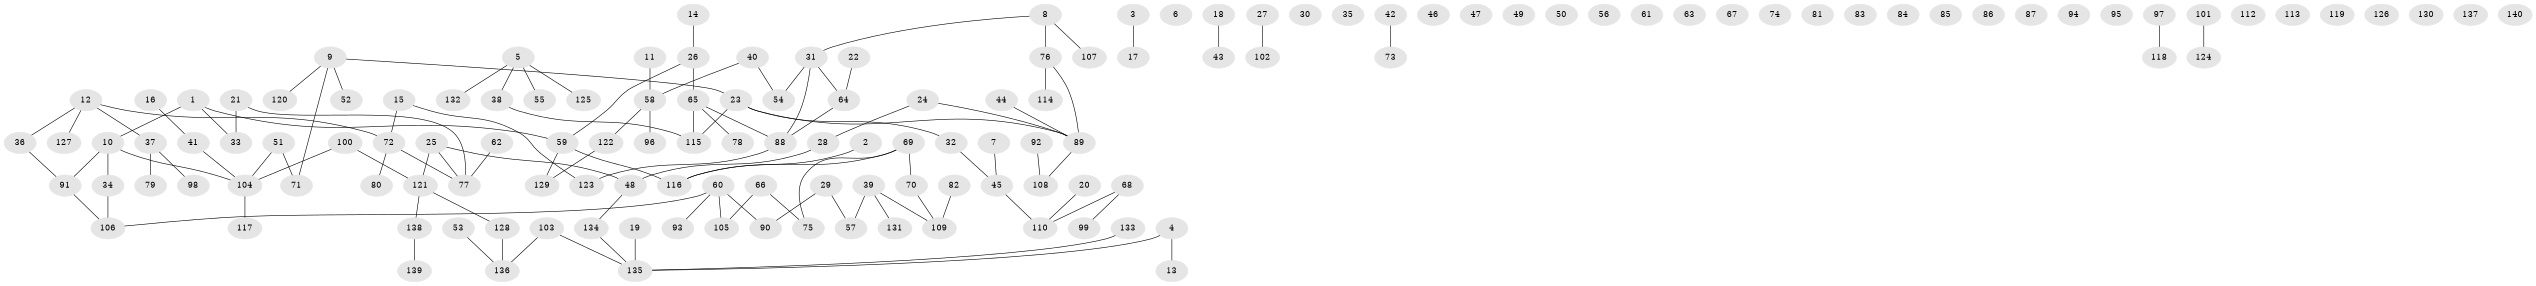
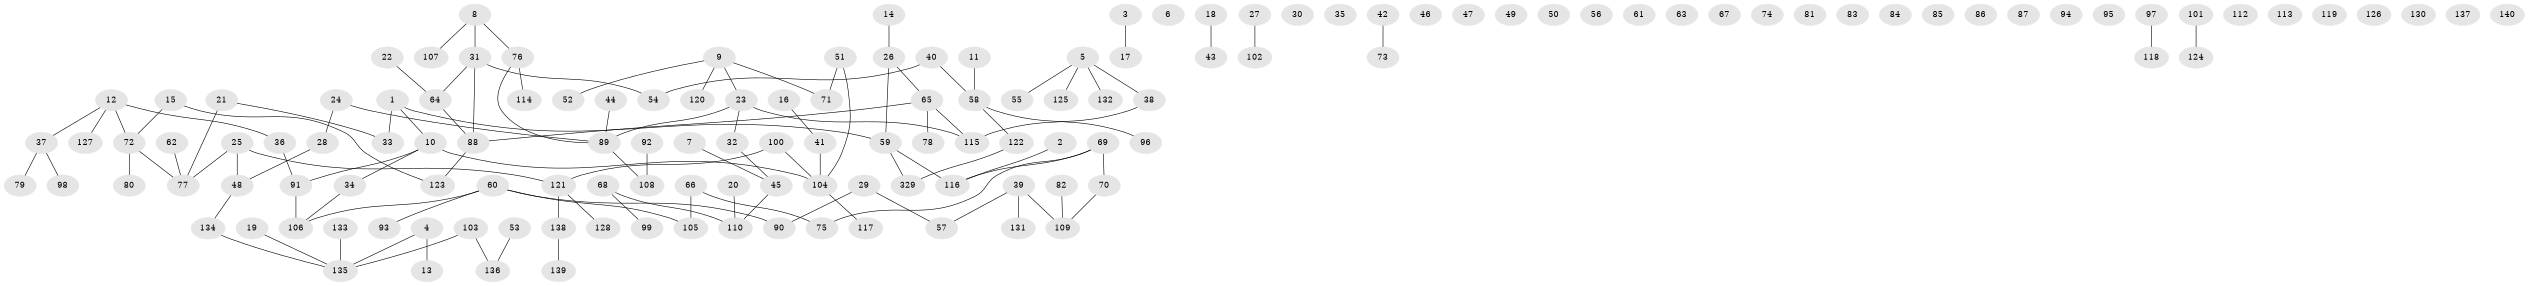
  graph {
    node [color=gray90 style=filled]
    1
    10
    33
    59
    34
    91
    104
    116
-   129
+   129 [label=329]
    2
    3
    17
    4
    13
    135
    5
    38
    55
    125
    132
    115
    6
    7
    45
    110
    8
    31
    76
    107
    64
    54
    88
    89
    114
    9
    23
    52
    71
    120
    32
    106
    117
    11
    58
    96
    122
    12
    36
    37
    72
    127
    79
    98
    77
    80
    14
    26
    65
    15
    123
    16
    41
    18
    43
    19
    20
    21
    22
    108
    24
    28
    48
    25
    121
    134
    128
    138
    78
    27
    102
    29
    57
    90
    30
    35
    39
    109
    131
    40
    42
    73
    44
    46
    47
    49
    50
    51
    53
    136
    56
    60
    93
    105
    61
    62
    63
    66
    75
    67
    68
    99
    69
    70
    74
    81
    82
    83
    84
    85
    86
    87
    92
    94
    95
    97
    118
    100
    101
    124
    103
    112
    113
    119
    139
    126
    130
    133
    137
    140
    1 -- 10
    1 -- 33
    1 -- 59
    10 -- 34
    10 -- 91
    10 -- 104
    59 -- 116
    59 -- 129
    34 -- 106
    91 -- 106
    104 -- 117
    2 -- 116
    3 -- 17
    4 -- 13
    4 -- 135
    5 -- 38
    5 -- 55
    5 -- 125
    5 -- 132
    38 -- 115
    7 -- 45
    45 -- 110
    8 -- 31
    8 -- 76
    8 -- 107
    31 -- 64
    31 -- 54
    31 -- 88
    76 -- 89
    76 -- 114
    64 -- 88
    88 -- 123
    89 -- 108
    9 -- 23
    9 -- 52
    9 -- 71
    9 -- 120
    23 -- 115
    23 -- 89
    23 -- 32
    32 -- 45
    11 -- 58
    58 -- 96
    58 -- 122
    122 -- 129
    12 -- 36
    12 -- 37
    12 -- 72
    12 -- 127
    36 -- 91
    37 -- 79
    37 -- 98
    72 -- 77
    72 -- 80
    14 -- 26
    26 -- 59
    26 -- 65
    65 -- 115
    65 -- 88
    65 -- 78
    15 -- 72
    15 -- 123
    16 -- 41
    41 -- 104
    18 -- 43
    19 -- 135
    20 -- 110
    21 -- 33
    21 -- 77
    22 -- 64
    24 -- 89
    24 -- 28
    28 -- 48
    48 -- 134
    25 -- 77
    25 -- 48
    25 -- 121
    121 -- 128
    121 -- 138
    134 -- 135
-   128 -- 136
    138 -- 139
    27 -- 102
    29 -- 57
    29 -- 90
    39 -- 57
    39 -- 109
    39 -- 131
    40 -- 54
    40 -- 58
    42 -- 73
    44 -- 89
    51 -- 104
    51 -- 71
    53 -- 136
    60 -- 106
    60 -- 90
    60 -- 93
    60 -- 105
    62 -- 77
    66 -- 105
    66 -- 75
    68 -- 110
    68 -- 99
    69 -- 116
    69 -- 75
    69 -- 70
    70 -- 109
    82 -- 109
    92 -- 108
    97 -- 118
    100 -- 104
    100 -- 121
    101 -- 124
    103 -- 135
    103 -- 136
    133 -- 135
  }
